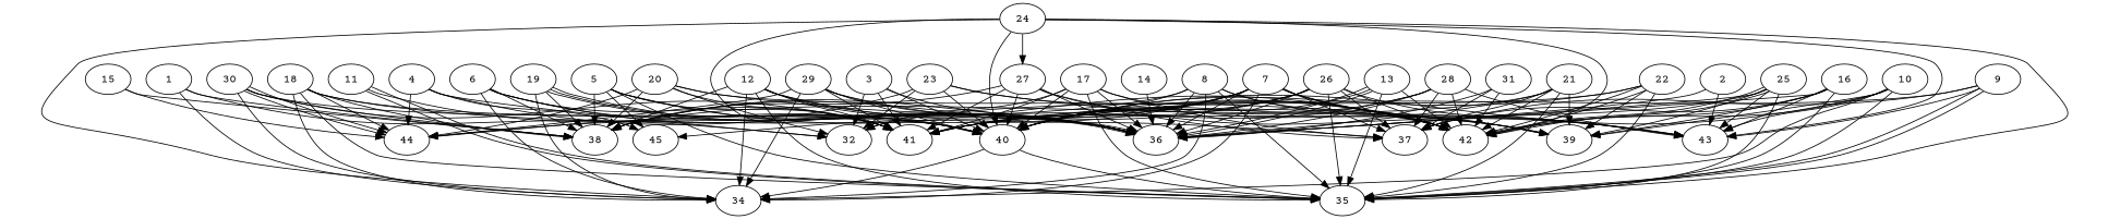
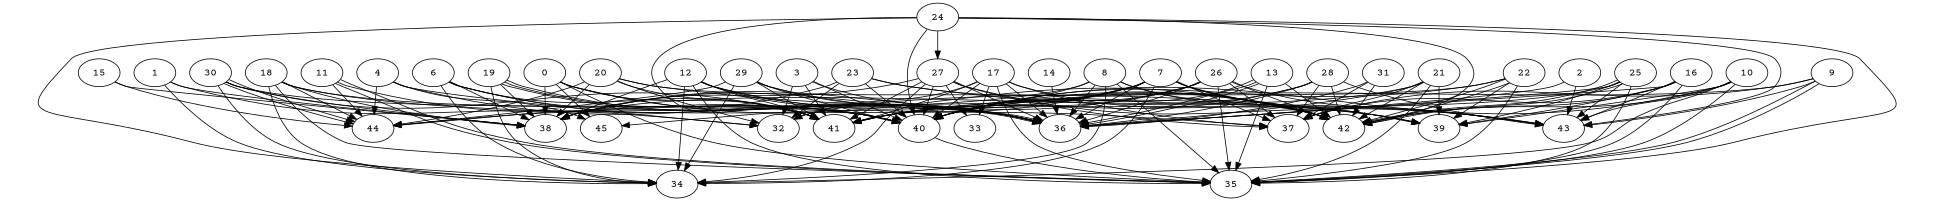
  digraph {
    fontname="Courier Prime"
    node [alpha=0.05 fontname="Courier Prime"]
    edge [fontname="Courier Prime"]
    1 [alpha=0.12 expect_size=25910272]
    32 [alpha=0.18 expect_size=25155584]
    34 [alpha=0.11 expect_size=12577792]
    38 [expect_size=27201536]
    2 [alpha=0.00 expect_size=22327296]
    36 [alpha=0.11 expect_size=33050624]
    43 [alpha=0.08 expect_size=40807424]
    3 [alpha=0.12 expect_size=25414656]
    40 [alpha=0.17 expect_size=5942272]
    41 [alpha=0.11 expect_size=36337664]
    35 [alpha=0.20 expect_size=50698240]
    4 [alpha=0.17 expect_size=19460096]
    44 [alpha=0.02 expect_size=33219584]
    45 [alpha=0.06 expect_size=13084672]
-   5 [alpha=0.10 expect_size=25227264]
+   5 [alpha=0.10 expect_size=25227264 label=0]
    42 [expect_size=44905472]
    6 [expect_size=49691648]
    7 [expect_size=21466112]
    37 [alpha=0.11 expect_size=51267584]
    39 [alpha=0.14 expect_size=20021248]
    8 [alpha=0.01 expect_size=17224704]
    9 [alpha=0.01 expect_size=28642304]
    10 [alpha=0.16 expect_size=9431040]
    11 [alpha=0.09 expect_size=33311744]
    12 [alpha=0.09 expect_size=14404608]
    13 [alpha=0.01 expect_size=14417920]
    14 [alpha=0.01 expect_size=43371520]
    15 [expect_size=37031936]
    16 [alpha=0.09 expect_size=13279232]
    17 [alpha=0.15 expect_size=25755648]
+   33 [alpha=0.17 expect_size=40259584]
    18 [alpha=0.19 expect_size=37486592]
    19 [alpha=0.10 expect_size=39056384]
    20 [alpha=0.07 expect_size=40392704]
    21 [alpha=0.13 expect_size=31096832]
    22 [alpha=0.06 expect_size=5641216]
    23 [alpha=0.08 expect_size=26218496]
    24 [alpha=0.16 expect_size=28952576]
    27 [alpha=0.10 expect_size=16509952]
    25 [alpha=0.13 expect_size=32195584]
    26 [alpha=0.08 expect_size=43387904]
    28 [alpha=0.17 expect_size=51459072]
    29 [alpha=0.14 expect_size=49218560]
    30 [alpha=0.13 expect_size=24919040]
    31 [alpha=0.04 expect_size=41465856]
    1 -> 32
    1 -> 34
    1 -> 38
    2 -> 36
    2 -> 43
    3 -> 32
    3 -> 36
    3 -> 40
    3 -> 41
    40 -> 35
    4 -> 32
    4 -> 36
    4 -> 44
    4 -> 45
    5 -> 38
    5 -> 36
    5 -> 41
    5 -> 35
    5 -> 45
    5 -> 42
    6 -> 34
    6 -> 38
    6 -> 36
    6 -> 40
    6 -> 41
    7 -> 34
    7 -> 38
    7 -> 36
    7 -> 43
    7 -> 40
    7 -> 41
    7 -> 45
    7 -> 42
    7 -> 37
    7 -> 39
    8 -> 34
    8 -> 36
    8 -> 41
    8 -> 35
    8 -> 44
    8 -> 42
    8 -> 39
    9 -> 43
    9 -> 40
    9 -> 35
    9 -> 35
    9 -> 37
    10 -> 34
    10 -> 43
    10 -> 40
    10 -> 35
    10 -> 42
    10 -> 39
    11 -> 40
    11 -> 35
    11 -> 35
+   11 -> 44
    12 -> 34
    12 -> 38
    12 -> 36
    12 -> 40
    12 -> 41
    12 -> 35
    12 -> 42
    13 -> 36
    13 -> 36
    13 -> 40
    13 -> 35
    13 -> 42
    14 -> 36
    15 -> 38
    15 -> 44
    16 -> 36
    16 -> 43
    16 -> 35
    16 -> 42
    16 -> 37
    16 -> 39
    17 -> 32
    17 -> 36
    17 -> 40
    17 -> 41
    17 -> 35
    17 -> 37
    17 -> 39
+   17 -> 33
    18 -> 34
    18 -> 38
    18 -> 36
    18 -> 35
    18 -> 44
    18 -> 37
    19 -> 34
    19 -> 38
    19 -> 36
    19 -> 36
    19 -> 40
    20 -> 32
    20 -> 38
    20 -> 41
    20 -> 44
    20 -> 42
    20 -> 39
    21 -> 38
    21 -> 36
    21 -> 35
    21 -> 42
    21 -> 37
    21 -> 39
    22 -> 32
    22 -> 40
    22 -> 35
    22 -> 42
    22 -> 42
    22 -> 39
    23 -> 32
    23 -> 43
    23 -> 40
    23 -> 44
    23 -> 42
    24 -> 34
    24 -> 43
    24 -> 40
    24 -> 41
    24 -> 35
    24 -> 42
    24 -> 27
-   40 -> 34
+   27 -> 34
    27 -> 38
    27 -> 36
    27 -> 43
    27 -> 40
    27 -> 41
    27 -> 37
+   27 -> 33
    25 -> 36
    25 -> 43
    25 -> 41
    25 -> 35
    25 -> 42
    25 -> 42
    25 -> 39
    26 -> 38
    26 -> 36
    26 -> 43
    26 -> 40
    26 -> 41
    26 -> 35
    26 -> 42
    26 -> 37
    28 -> 36
    28 -> 43
    28 -> 40
    28 -> 41
    28 -> 42
    28 -> 37
    29 -> 34
    29 -> 36
    29 -> 40
    29 -> 41
    29 -> 44
    29 -> 42
    30 -> 34
    30 -> 38
    30 -> 40
    30 -> 41
    30 -> 44
    30 -> 44
    31 -> 36
    31 -> 42
    31 -> 37
  }
